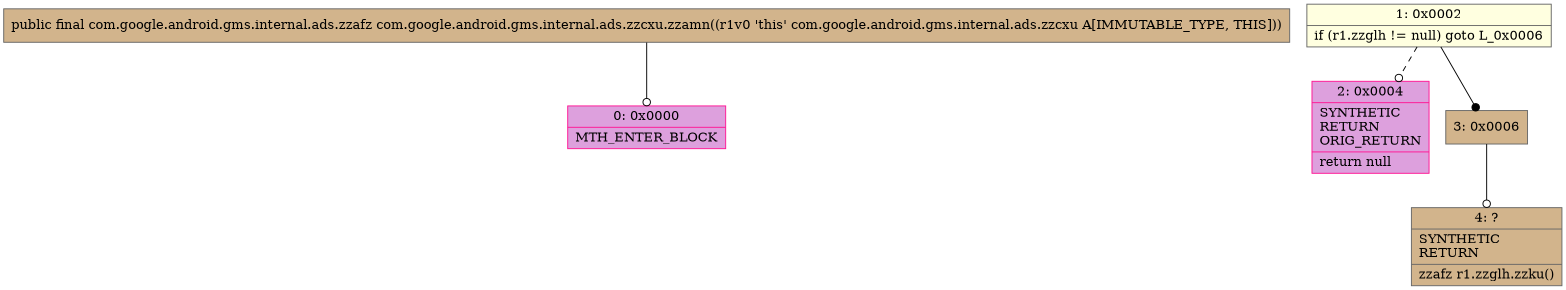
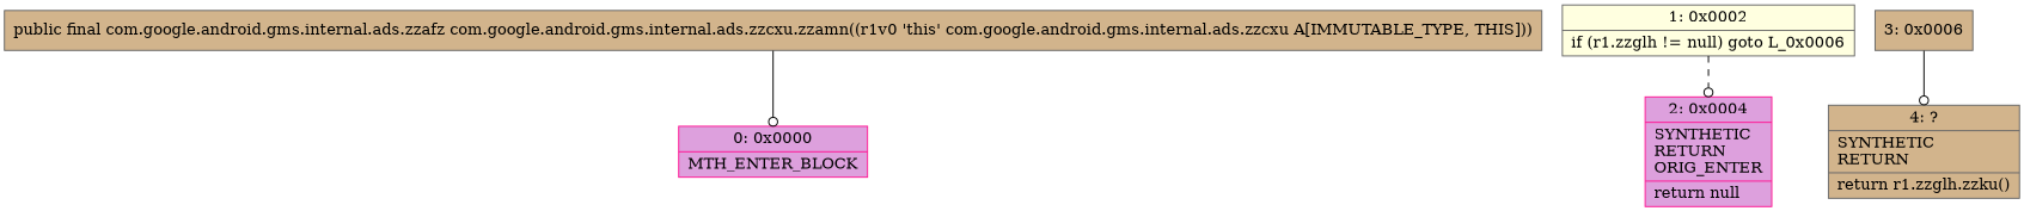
  digraph {
    node [color=gray40 fillcolor=tan shape=record style=filled]
    edge [arrowhead=odot]
    n1 [color=deeppink fillcolor=plum label="{0\:\ 0x0000|MTH_ENTER_BLOCK\l}"]
    n2 [fillcolor=lightyellow label="{1\:\ 0x0002|if (r1.zzglh != null) goto L_0x0006\l}"]
-   n3 [color=deeppink fillcolor=plum label="{2\:\ 0x0004|SYNTHETIC\lRETURN\lORIG_RETURN\l|return null\l}"]
+   n3 [color=deeppink fillcolor=plum label="{2\:\ 0x0004|SYNTHETIC\lRETURN\lORIG_ENTER\l|return null\l}"]
    n4 [label="{3\:\ 0x0006}"]
-   n5 [label="{4\:\ ?|SYNTHETIC\lRETURN\l|zzafz r1.zzglh.zzku()\l}"]
+   n5 [label="{4\:\ ?|SYNTHETIC\lRETURN\l|return r1.zzglh.zzku()\l}"]
    n6 [label="{public final com.google.android.gms.internal.ads.zzafz com.google.android.gms.internal.ads.zzcxu.zzamn((r1v0 'this' com.google.android.gms.internal.ads.zzcxu A[IMMUTABLE_TYPE, THIS])) }"]
    n2 -> n3 [style=dashed]
-   n2 -> n4 [arrowhead=dot]
    n4 -> n5
    n6 -> n1
  }
